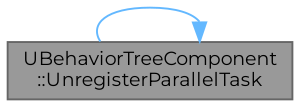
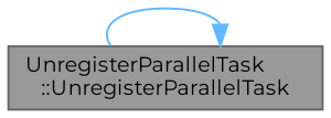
  digraph {
    rankdir=LR
    fontname=Montserrat
-   n1 [color=gray40 fillcolor=grey60 fontcolor=black fontname=Montserrat fontsize=10 height=0.2 label="UBehaviorTreeComponent\l::UnregisterParallelTask" shape=box style=filled width=0.4]
+   n1 [color=gray40 fillcolor=grey60 fontcolor=black fontname=Montserrat fontsize=10 height=0.2 label="UnregisterParallelTask\l::UnregisterParallelTask" shape=box style=filled width=0.4]
    n1 -> n1 [color=steelblue1 fontname=Montserrat fontsize=10 labelfontname=Helvetica labelfontsize=10 style=solid]
  }
